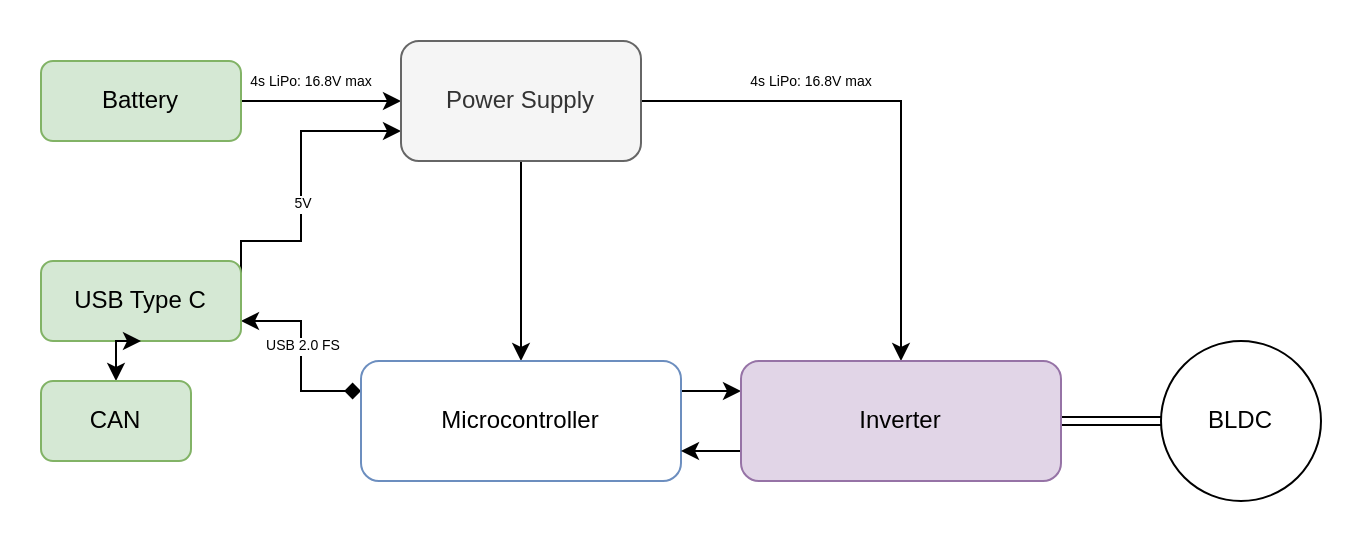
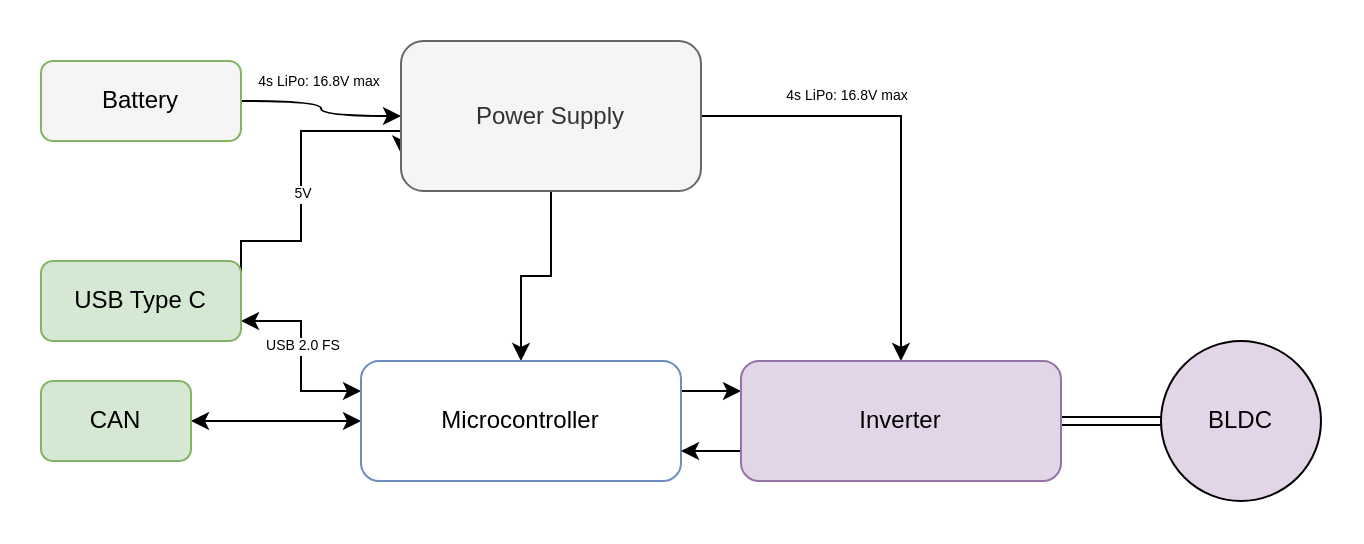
  <mxCell id="0" />
  <mxCell id="1" parent="0" />
  <mxCell id="2" style="edgeStyle=orthogonalEdgeStyle;rounded=0;orthogonalLoop=1;jettySize=auto;html=1;entryX=0;entryY=0.5;entryDx=0;entryDy=0;curved=1;" edge="1" parent="1" source="4" target="15"><mxGeometry relative="1" as="geometry" /></mxCell>
  <mxCell id="3" value="&lt;font style=&quot;font-size: 7px;&quot;&gt;4s LiPo: 16.8V max&lt;/font&gt;" style="edgeLabel;html=1;align=center;verticalAlign=middle;resizable=0;points=[];fontSize=7;" vertex="1" connectable="0" parent="2"><mxGeometry x="-0.138" y="1" relative="1" as="geometry"><mxPoint y="-9" as="offset" /></mxGeometry></mxCell>
- <mxCell id="4" value="Battery" style="rounded=1;whiteSpace=wrap;html=1;fillColor=#d5e8d4;strokeColor=#82b366;" vertex="1" parent="1"><mxGeometry x="20" y="30" width="100" height="40" as="geometry" /></mxCell>
+ <mxCell id="4" value="Battery" style="rounded=1;whiteSpace=wrap;html=1;fillColor=#f5f5f5;strokeColor=#82b366;" vertex="1" parent="1"><mxGeometry x="20" y="30" width="100" height="40" as="geometry" /></mxCell>
  <mxCell id="5" style="edgeStyle=orthogonalEdgeStyle;rounded=0;orthogonalLoop=1;jettySize=auto;html=1;entryX=0;entryY=0.75;entryDx=0;entryDy=0;exitX=1;exitY=0.25;exitDx=0;exitDy=0;" edge="1" parent="1" source="9" target="15"><mxGeometry relative="1" as="geometry"><Array as="points"><mxPoint x="150" y="120" /><mxPoint x="150" y="65" /></Array></mxGeometry></mxCell>
  <mxCell id="6" value="5V" style="edgeLabel;html=1;align=center;verticalAlign=middle;resizable=0;points=[];fontSize=7;" vertex="1" connectable="0" parent="5"><mxGeometry x="-0.107" relative="1" as="geometry"><mxPoint as="offset" /></mxGeometry></mxCell>
- <mxCell id="7" style="edgeStyle=orthogonalEdgeStyle;rounded=0;orthogonalLoop=1;jettySize=auto;html=1;exitX=1;exitY=0.75;exitDx=0;exitDy=0;entryX=0;entryY=0.25;entryDx=0;entryDy=0;startArrow=classic;startFill=1;endArrow=diamond;" edge="1" parent="1" source="9" target="17"><mxGeometry relative="1" as="geometry" /></mxCell>
+ <mxCell id="7" style="edgeStyle=orthogonalEdgeStyle;rounded=0;orthogonalLoop=1;jettySize=auto;html=1;exitX=1;exitY=0.75;exitDx=0;exitDy=0;entryX=0;entryY=0.25;entryDx=0;entryDy=0;startArrow=classic;startFill=1;" edge="1" parent="1" source="9" target="17"><mxGeometry relative="1" as="geometry" /></mxCell>
  <mxCell id="8" value="USB 2.0 FS" style="edgeLabel;html=1;align=center;verticalAlign=middle;resizable=0;points=[];fontSize=7;" vertex="1" connectable="0" parent="7"><mxGeometry x="-0.117" y="2" relative="1" as="geometry"><mxPoint x="-2" as="offset" /></mxGeometry></mxCell>
  <mxCell id="9" value="USB Type C" style="rounded=1;whiteSpace=wrap;html=1;fillColor=#d5e8d4;strokeColor=#82b366;" vertex="1" parent="1"><mxGeometry x="20" y="130" width="100" height="40" as="geometry" /></mxCell>
- <mxCell id="10" value="" style="edgeStyle=orthogonalEdgeStyle;rounded=0;orthogonalLoop=1;jettySize=auto;html=1;startArrow=classic;startFill=1;" edge="1" parent="1" source="11" target="9"><mxGeometry relative="1" as="geometry" /></mxCell>
+ <mxCell id="10" value="" style="edgeStyle=orthogonalEdgeStyle;rounded=0;orthogonalLoop=1;jettySize=auto;html=1;entryX=0;entryY=0.5;entryDx=0;entryDy=0;startArrow=classic;startFill=1;" edge="1" parent="1" source="11" target="17"><mxGeometry relative="1" as="geometry" /></mxCell>
  <mxCell id="11" value="CAN" style="rounded=1;whiteSpace=wrap;html=1;fillColor=#d5e8d4;strokeColor=#82b366;" vertex="1" parent="1"><mxGeometry x="20" y="190" width="75" height="40" as="geometry" /></mxCell>
  <mxCell id="12" value="" style="edgeStyle=orthogonalEdgeStyle;rounded=0;orthogonalLoop=1;jettySize=auto;html=1;" edge="1" parent="1" source="15" target="17"><mxGeometry relative="1" as="geometry" /></mxCell>
  <mxCell id="13" style="edgeStyle=orthogonalEdgeStyle;rounded=0;orthogonalLoop=1;jettySize=auto;html=1;entryX=0.5;entryY=0;entryDx=0;entryDy=0;" edge="1" parent="1" source="15" target="23"><mxGeometry relative="1" as="geometry" /></mxCell>
  <mxCell id="14" value="4s LiPo: 16.8V max" style="edgeLabel;html=1;align=center;verticalAlign=middle;resizable=0;points=[];fontSize=7;" vertex="1" connectable="0" parent="13"><mxGeometry x="-0.356" y="1" relative="1" as="geometry"><mxPoint y="-9" as="offset" /></mxGeometry></mxCell>
- <mxCell id="15" value="Power Supply" style="rounded=1;whiteSpace=wrap;html=1;fillColor=#f5f5f5;fontColor=#333333;strokeColor=#666666;" vertex="1" parent="1"><mxGeometry x="200" y="20" width="120" height="60" as="geometry" /></mxCell>
+ <mxCell id="15" value="Power Supply" style="rounded=1;whiteSpace=wrap;html=1;fillColor=#f5f5f5;fontColor=#333333;strokeColor=#666666;" vertex="1" parent="1"><mxGeometry x="200" y="20" width="150" height="75" as="geometry" /></mxCell>
  <mxCell id="16" style="edgeStyle=orthogonalEdgeStyle;rounded=0;orthogonalLoop=1;jettySize=auto;html=1;exitX=1;exitY=0.25;exitDx=0;exitDy=0;entryX=0;entryY=0.25;entryDx=0;entryDy=0;" edge="1" parent="1" source="17" target="23"><mxGeometry relative="1" as="geometry" /></mxCell>
  <mxCell id="17" value="Microcontroller" style="rounded=1;whiteSpace=wrap;html=1;fillColor=#ffffff;strokeColor=#6c8ebf;" vertex="1" parent="1"><mxGeometry x="180" y="180" width="160" height="60" as="geometry" /></mxCell>
  <mxCell id="18" style="edgeStyle=orthogonalEdgeStyle;rounded=0;orthogonalLoop=1;jettySize=auto;html=1;entryX=0;entryY=0.5;entryDx=0;entryDy=0;strokeColor=none;shape=link;" edge="1" parent="1" source="23" target="24"><mxGeometry relative="1" as="geometry" /></mxCell>
  <mxCell id="19" style="edgeStyle=orthogonalEdgeStyle;rounded=0;orthogonalLoop=1;jettySize=auto;html=1;exitX=1;exitY=0.25;exitDx=0;exitDy=0;entryX=0.054;entryY=0.308;entryDx=0;entryDy=0;entryPerimeter=0;strokeColor=none;shape=link;" edge="1" parent="1" source="23" target="24"><mxGeometry relative="1" as="geometry" /></mxCell>
  <mxCell id="20" style="edgeStyle=orthogonalEdgeStyle;rounded=0;orthogonalLoop=1;jettySize=auto;html=1;exitX=1;exitY=0.75;exitDx=0;exitDy=0;entryX=0.038;entryY=0.692;entryDx=0;entryDy=0;entryPerimeter=0;strokeColor=none;shape=link;" edge="1" parent="1" source="23" target="24"><mxGeometry relative="1" as="geometry" /></mxCell>
  <mxCell id="21" value="" style="edgeStyle=orthogonalEdgeStyle;shape=link;rounded=0;orthogonalLoop=1;jettySize=auto;html=1;" edge="1" parent="1" source="23" target="24"><mxGeometry relative="1" as="geometry" /></mxCell>
  <mxCell id="22" style="edgeStyle=orthogonalEdgeStyle;rounded=0;orthogonalLoop=1;jettySize=auto;html=1;exitX=0;exitY=0.75;exitDx=0;exitDy=0;entryX=1;entryY=0.75;entryDx=0;entryDy=0;" edge="1" parent="1" source="23" target="17"><mxGeometry relative="1" as="geometry" /></mxCell>
  <mxCell id="23" value="Inverter" style="rounded=1;whiteSpace=wrap;html=1;fillColor=#e1d5e7;strokeColor=#9673a6;" vertex="1" parent="1"><mxGeometry x="370" y="180" width="160" height="60" as="geometry" /></mxCell>
- <mxCell id="24" value="BLDC" style="ellipse;whiteSpace=wrap;html=1;aspect=fixed;" vertex="1" parent="1"><mxGeometry x="580" y="170" width="80" height="80" as="geometry" /></mxCell>
+ <mxCell id="24" value="BLDC" style="ellipse;whiteSpace=wrap;html=1;aspect=fixed;fillColor=#e1d5e7;" vertex="1" parent="1"><mxGeometry x="580" y="170" width="80" height="80" as="geometry" /></mxCell>
